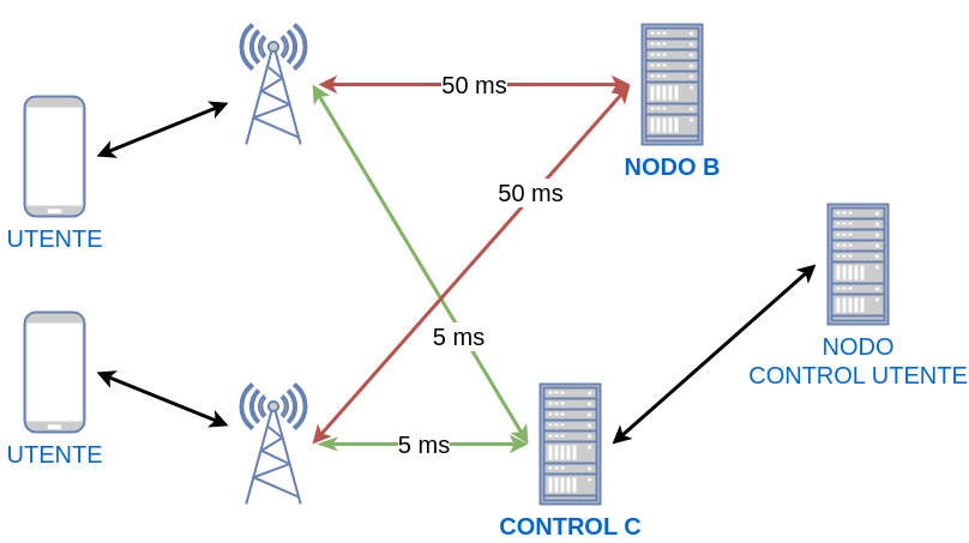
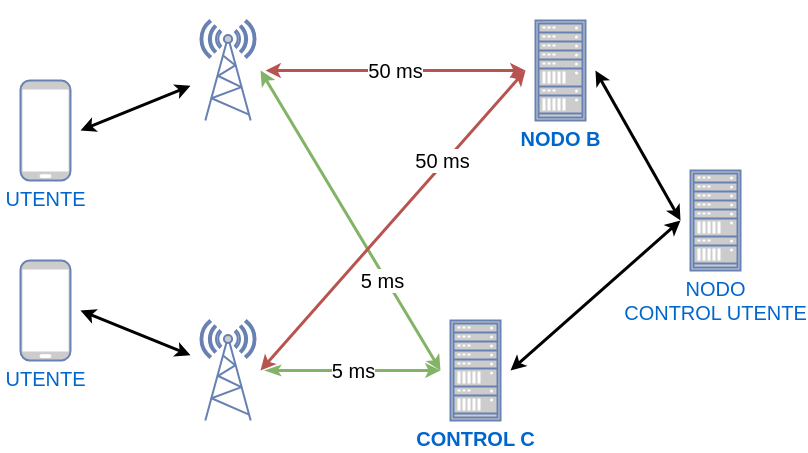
  <mxCell id="0" />
  <mxCell id="1" parent="0" />
  <mxCell id="2" value="&lt;font style=&quot;font-size: 20px;&quot;&gt;50 ms&lt;/font&gt;" style="edgeStyle=orthogonalEdgeStyle;rounded=0;orthogonalLoop=1;jettySize=auto;html=1;entryX=0;entryY=0.5;entryDx=0;entryDy=0;entryPerimeter=0;strokeWidth=3;endArrow=classic;endFill=1;startArrow=classic;startFill=1;fillColor=#f8cecc;strokeColor=#b85450;" parent="1" source="4" target="8" edge="1"><mxGeometry relative="1" as="geometry" /></mxCell>
  <mxCell id="3" value="&lt;font style=&quot;font-size: 20px;&quot;&gt;5 ms&lt;/font&gt;" style="rounded=0;orthogonalLoop=1;jettySize=auto;html=1;entryX=0;entryY=0.5;entryDx=0;entryDy=0;entryPerimeter=0;strokeWidth=3;startArrow=classic;startFill=1;fillColor=#d5e8d4;strokeColor=#82b366;" parent="1" target="15" edge="1"><mxGeometry x="0.391" y="-3" relative="1" as="geometry"><mxPoint x="260" y="70" as="sourcePoint" /><mxPoint as="offset" /></mxGeometry></mxCell>
  <mxCell id="4" value="" style="fontColor=#0066CC;verticalAlign=top;verticalLabelPosition=bottom;labelPosition=center;align=center;html=1;outlineConnect=0;fillColor=#CCCCCC;strokeColor=#6881B3;gradientColor=none;gradientDirection=north;strokeWidth=2;shape=mxgraph.networks.radio_tower;perimeterSpacing=10;" parent="1" vertex="1"><mxGeometry x="200" y="20" width="55" height="100" as="geometry" /></mxCell>
  <mxCell id="5" style="rounded=0;orthogonalLoop=1;jettySize=auto;html=1;exitX=1;exitY=0.5;exitDx=0;exitDy=0;exitPerimeter=0;strokeWidth=3;startArrow=classic;startFill=1;" parent="1" source="6" target="4" edge="1"><mxGeometry relative="1" as="geometry" /></mxCell>
  <mxCell id="6" value="&lt;font style=&quot;font-size: 20px;&quot;&gt;UTENTE&lt;/font&gt;" style="fontColor=#0066CC;verticalAlign=top;verticalLabelPosition=bottom;labelPosition=center;align=center;html=1;outlineConnect=0;fillColor=#CCCCCC;strokeColor=#6881B3;gradientColor=none;gradientDirection=north;strokeWidth=2;shape=mxgraph.networks.mobile;perimeterSpacing=10;" parent="1" vertex="1"><mxGeometry x="20" y="80" width="50" height="100" as="geometry" /></mxCell>
+ <mxCell id="7" style="rounded=0;orthogonalLoop=1;jettySize=auto;html=1;exitX=1;exitY=0.5;exitDx=0;exitDy=0;exitPerimeter=0;entryX=0;entryY=0.5;entryDx=0;entryDy=0;entryPerimeter=0;strokeWidth=3;startArrow=classic;startFill=1;" parent="1" source="8" target="16" edge="1"><mxGeometry relative="1" as="geometry" /></mxCell>
  <mxCell id="8" value="&lt;font style=&quot;font-size: 20px;&quot;&gt;&lt;b&gt;NODO B&lt;/b&gt;&lt;/font&gt;" style="fontColor=#0066CC;verticalAlign=top;verticalLabelPosition=bottom;labelPosition=center;align=center;html=1;outlineConnect=0;fillColor=#CCCCCC;strokeColor=#6881B3;gradientColor=none;gradientDirection=north;strokeWidth=2;shape=mxgraph.networks.rack;perimeterSpacing=10;" parent="1" vertex="1"><mxGeometry x="535" y="20" width="50" height="100" as="geometry" /></mxCell>
  <mxCell id="9" value="&lt;font style=&quot;font-size: 20px;&quot;&gt;5 ms&lt;/font&gt;" style="edgeStyle=orthogonalEdgeStyle;rounded=0;orthogonalLoop=1;jettySize=auto;html=1;entryX=0;entryY=0.5;entryDx=0;entryDy=0;entryPerimeter=0;strokeWidth=3;startArrow=classicThin;startFill=1;fillColor=#d5e8d4;strokeColor=#82b366;" parent="1" source="11" target="15" edge="1"><mxGeometry relative="1" as="geometry" /></mxCell>
  <mxCell id="10" value="&lt;font style=&quot;font-size: 20px;&quot;&gt;50 ms&lt;/font&gt;" style="rounded=0;orthogonalLoop=1;jettySize=auto;html=1;entryX=0;entryY=0.5;entryDx=0;entryDy=0;entryPerimeter=0;strokeWidth=3;startArrow=classic;startFill=1;fillColor=#f8cecc;strokeColor=#b85450;" parent="1" target="8" edge="1"><mxGeometry x="0.391" y="3" relative="1" as="geometry"><mxPoint x="260" y="370" as="sourcePoint" /><mxPoint as="offset" /></mxGeometry></mxCell>
  <mxCell id="11" value="" style="fontColor=#0066CC;verticalAlign=top;verticalLabelPosition=bottom;labelPosition=center;align=center;html=1;outlineConnect=0;fillColor=#CCCCCC;strokeColor=#6881B3;gradientColor=none;gradientDirection=north;strokeWidth=2;shape=mxgraph.networks.radio_tower;perimeterSpacing=10;" parent="1" vertex="1"><mxGeometry x="200" y="320" width="55" height="100" as="geometry" /></mxCell>
  <mxCell id="12" style="rounded=0;orthogonalLoop=1;jettySize=auto;html=1;exitX=1;exitY=0.5;exitDx=0;exitDy=0;exitPerimeter=0;strokeWidth=3;startArrow=classic;startFill=1;" parent="1" source="13" target="11" edge="1"><mxGeometry relative="1" as="geometry" /></mxCell>
  <mxCell id="13" value="&lt;font style=&quot;font-size: 20px;&quot;&gt;UTENTE&lt;/font&gt;" style="fontColor=#0066CC;verticalAlign=top;verticalLabelPosition=bottom;labelPosition=center;align=center;html=1;outlineConnect=0;fillColor=#CCCCCC;strokeColor=#6881B3;gradientColor=none;gradientDirection=north;strokeWidth=2;shape=mxgraph.networks.mobile;perimeterSpacing=10;" parent="1" vertex="1"><mxGeometry x="20" y="260" width="50" height="100" as="geometry" /></mxCell>
  <mxCell id="14" style="rounded=0;orthogonalLoop=1;jettySize=auto;html=1;entryX=0;entryY=0.5;entryDx=0;entryDy=0;entryPerimeter=0;strokeWidth=3;startArrow=classic;startFill=1;" parent="1" target="16" edge="1"><mxGeometry relative="1" as="geometry"><mxPoint x="630" y="220" as="targetPoint" /><Array as="points" /><mxPoint x="510" y="370" as="sourcePoint" /></mxGeometry></mxCell>
  <mxCell id="15" value="&lt;font style=&quot;font-size: 20px;&quot;&gt;&lt;b&gt;CONTROL C&lt;/b&gt;&lt;/font&gt;" style="fontColor=#0066CC;verticalAlign=top;verticalLabelPosition=bottom;labelPosition=center;align=center;html=1;outlineConnect=0;fillColor=#CCCCCC;strokeColor=#6881B3;gradientColor=none;gradientDirection=north;strokeWidth=2;shape=mxgraph.networks.rack;perimeterSpacing=10;" parent="1" vertex="1"><mxGeometry x="450" y="320" width="50" height="100" as="geometry" /></mxCell>
  <mxCell id="16" value="&lt;font style=&quot;font-size: 20px;&quot;&gt;NODO &lt;br&gt;CONTROL UTENTE&lt;/font&gt;" style="fontColor=#0066CC;verticalAlign=top;verticalLabelPosition=bottom;labelPosition=center;align=center;html=1;outlineConnect=0;fillColor=#CCCCCC;strokeColor=#6881B3;gradientColor=none;gradientDirection=north;strokeWidth=2;shape=mxgraph.networks.rack;perimeterSpacing=10;" parent="1" vertex="1"><mxGeometry x="690" y="170" width="50" height="100" as="geometry" /></mxCell>
